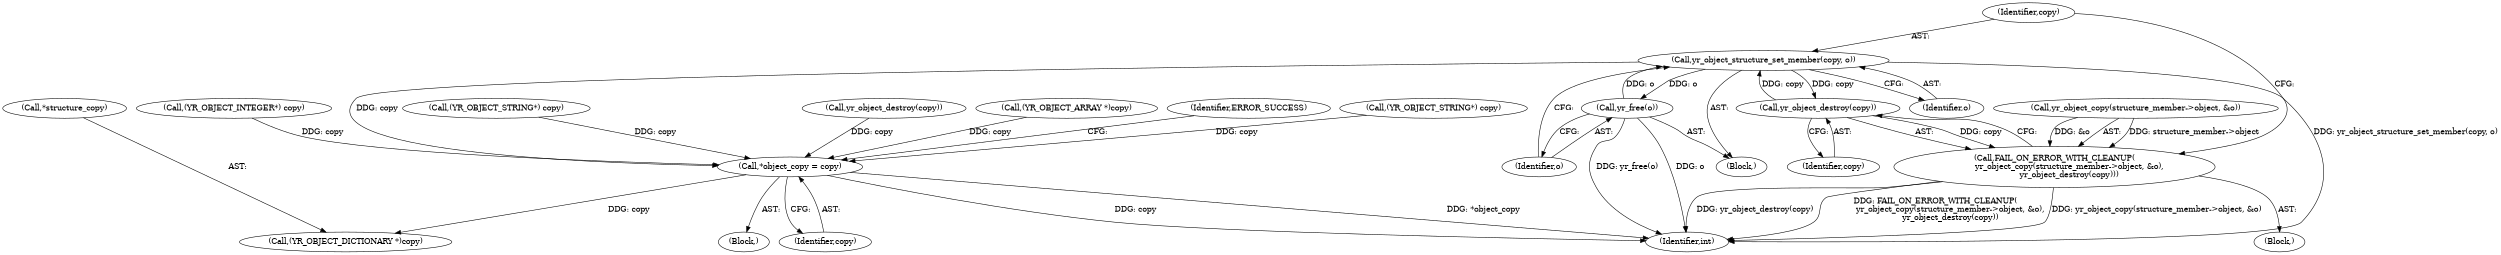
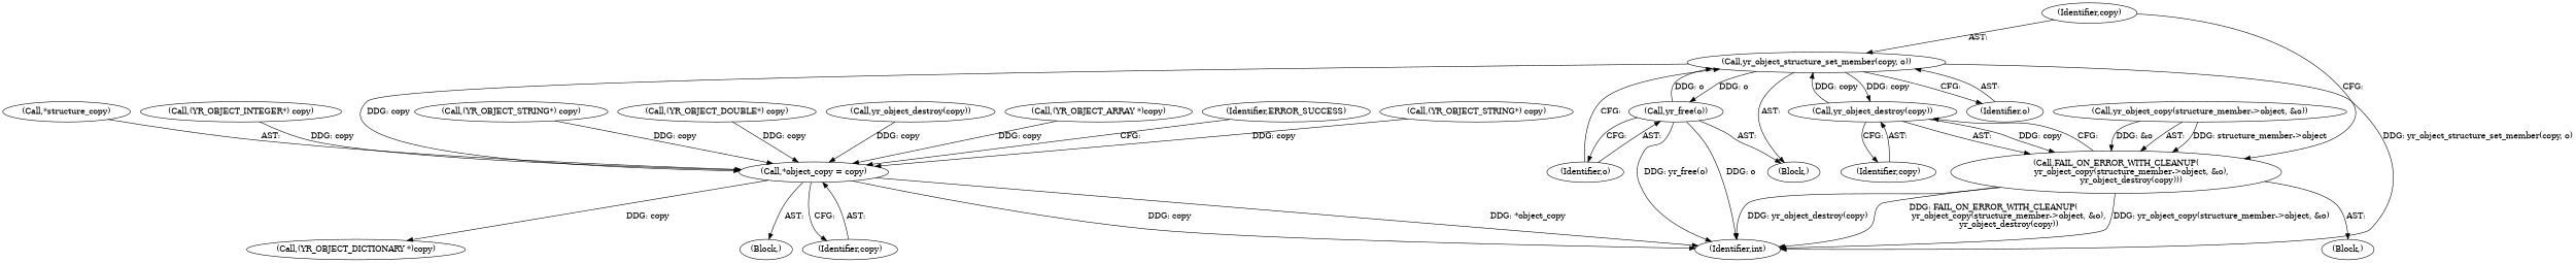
  digraph {
    n1 [label="(Call,yr_object_structure_set_member(copy, o))"]
    n2 [label="(Call,yr_object_destroy(copy))"]
    n3 [label="(Call,yr_free(o))"]
    n4 [label="(Call,*object_copy = copy)"]
    n5 [label="(Identifier,o)"]
    n6 [label="(Block,)"]
    n7 [label="(Identifier,int)"]
    n8 [label="(Call,FAIL_ON_ERROR_WITH_CLEANUP(\n            yr_object_copy(structure_member->object, &o),\n            yr_object_destroy(copy)))"]
    n9 [label="(Identifier,copy)"]
    n10 [label="(Identifier,o)"]
    n11 [label="(Identifier,copy)"]
    n12 [label="(Block,)"]
    n13 [label="(Call,(YR_OBJECT_DICTIONARY *)copy)"]
    n14 [label="(Block,)"]
    n15 [label="(Call,*structure_copy)"]
    n16 [label="(Call,(YR_OBJECT_STRING*) copy)"]
    n17 [label="(Call,yr_object_copy(structure_member->object, &o))"]
    n18 [label="(Identifier,copy)"]
+   n19 [label="(Call,(YR_OBJECT_DOUBLE*) copy)"]
    n20 [label="(Call,yr_object_destroy(copy))"]
    n21 [label="(Call,(YR_OBJECT_ARRAY *)copy)"]
    n22 [label="(Identifier,ERROR_SUCCESS)"]
    n23 [label="(Call,(YR_OBJECT_STRING*) copy)"]
    n24 [label="(Call,(YR_OBJECT_INTEGER*) copy)"]
    n1 -> n2 [label="DDG: copy"]
    n1 -> n3 [label="DDG: o"]
    n1 -> n4 [label="DDG: copy"]
    n1 -> n5 [label="CFG: "]
    n1 -> n6 [label="AST: "]
    n1 -> n7 [label="DDG: yr_object_structure_set_member(copy, o)"]
    n2 -> n1 [label="DDG: copy"]
    n2 -> n8 [label="AST: "]
    n2 -> n8 [label="DDG: copy"]
    n2 -> n9 [label="CFG: "]
    n3 -> n1 [label="DDG: o"]
    n3 -> n6 [label="AST: "]
    n3 -> n7 [label="DDG: o"]
    n3 -> n7 [label="DDG: yr_free(o)"]
    n3 -> n10 [label="CFG: "]
    n4 -> n7 [label="DDG: *object_copy"]
    n4 -> n7 [label="DDG: copy"]
    n4 -> n11 [label="CFG: "]
    n4 -> n12 [label="AST: "]
    n4 -> n13 [label="DDG: copy"]
    n5 -> n1 [label="AST: "]
    n8 -> n2 [label="CFG: "]
    n8 -> n7 [label="DDG: yr_object_destroy(copy)"]
    n8 -> n7 [label="DDG: FAIL_ON_ERROR_WITH_CLEANUP(\n            yr_object_copy(structure_member->object, &o),\n            yr_object_destroy(copy))"]
    n8 -> n7 [label="DDG: yr_object_copy(structure_member->object, &o)"]
    n8 -> n14 [label="AST: "]
    n9 -> n2 [label="AST: "]
    n10 -> n1 [label="CFG: "]
    n10 -> n3 [label="AST: "]
    n11 -> n4 [label="AST: "]
-   n15 -> n13 [label="AST: "]
+   n15 -> n4 [label="AST: "]
    n16 -> n4 [label="DDG: copy"]
    n17 -> n8 [label="AST: "]
    n17 -> n8 [label="DDG: structure_member->object"]
    n17 -> n8 [label="DDG: &o"]
    n18 -> n1 [label="AST: "]
    n18 -> n8 [label="CFG: "]
+   n19 -> n4 [label="DDG: copy"]
    n20 -> n4 [label="DDG: copy"]
    n21 -> n4 [label="DDG: copy"]
    n22 -> n4 [label="CFG: "]
    n23 -> n4 [label="DDG: copy"]
    n24 -> n4 [label="DDG: copy"]
  }
